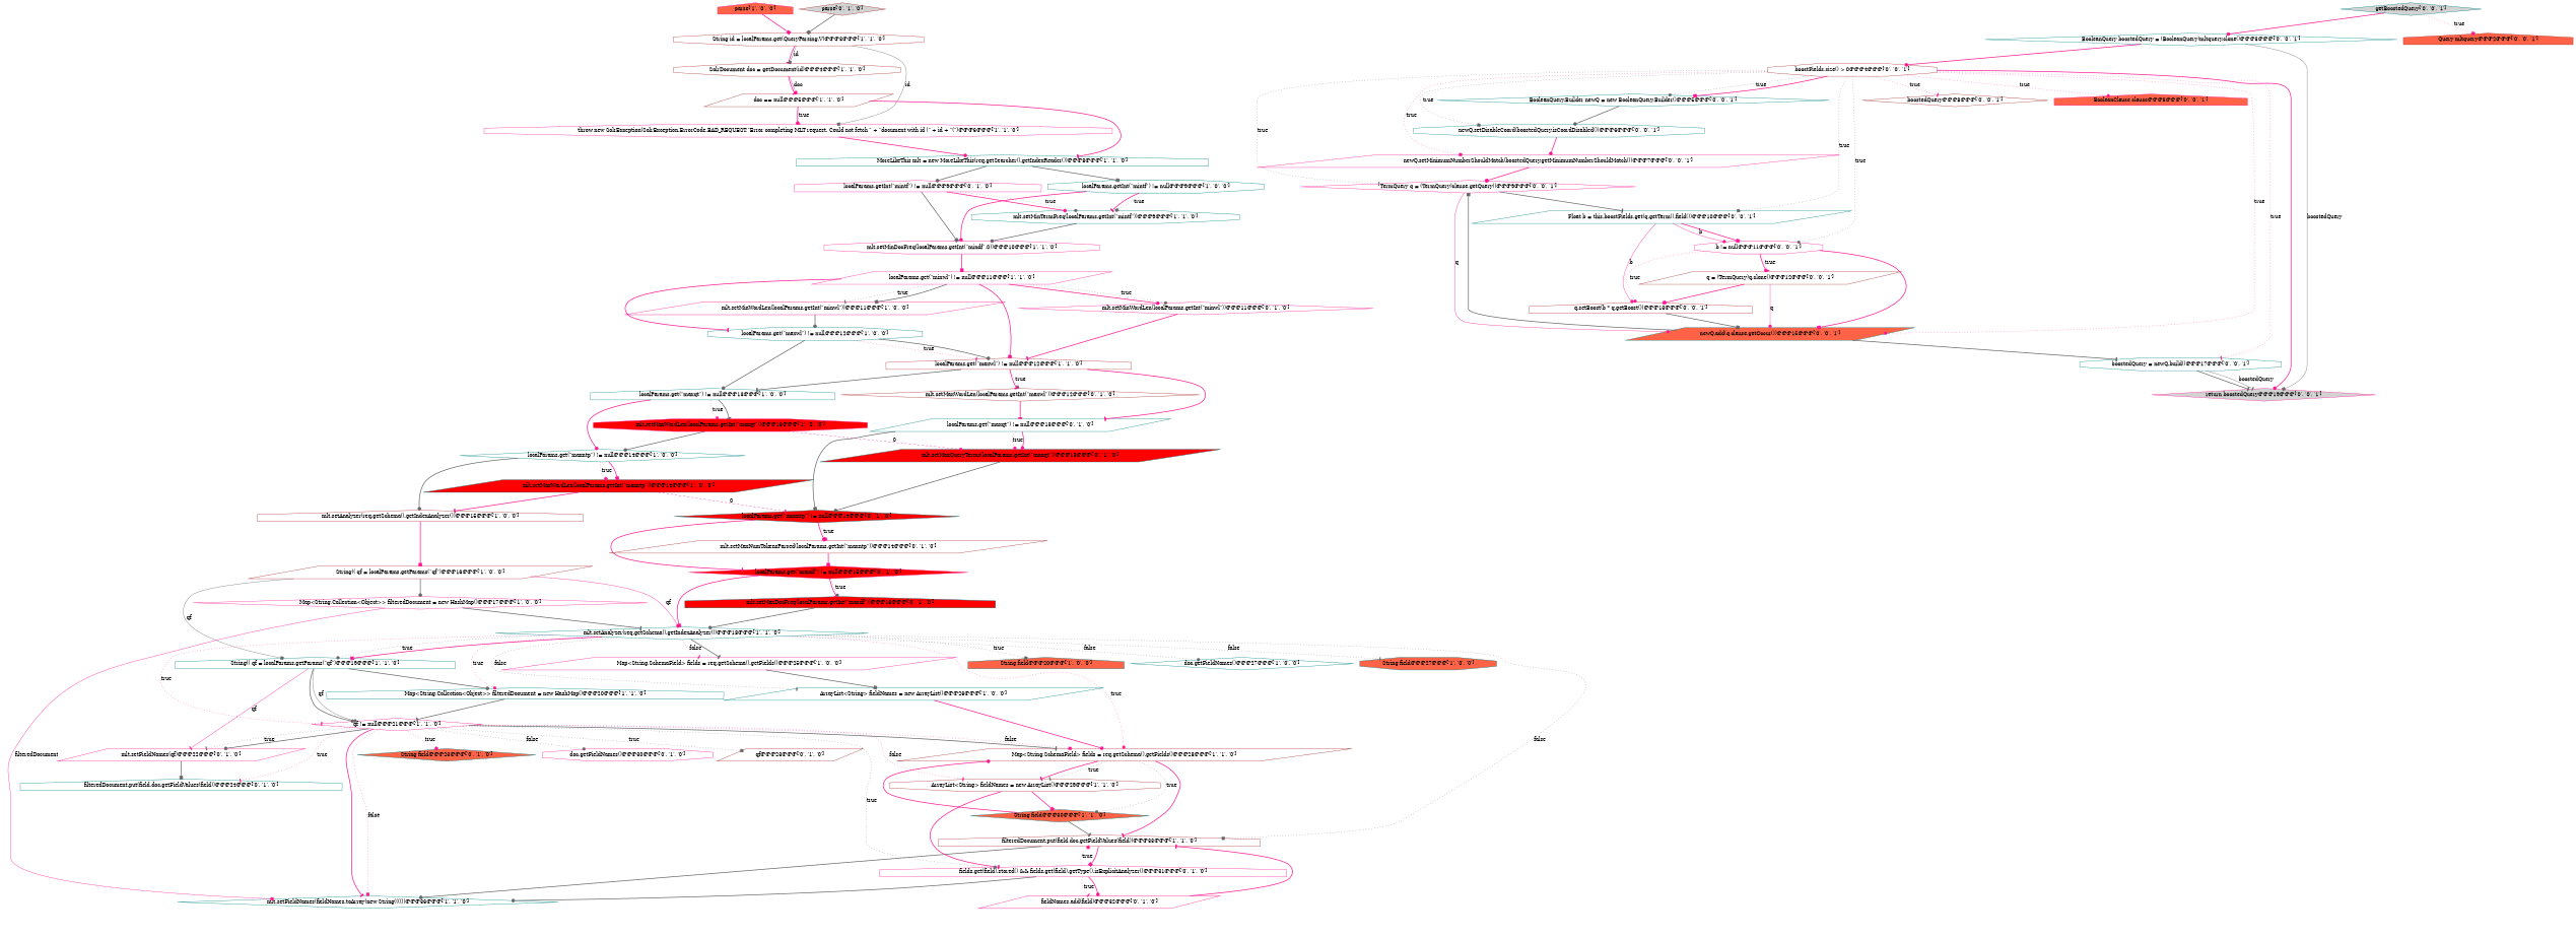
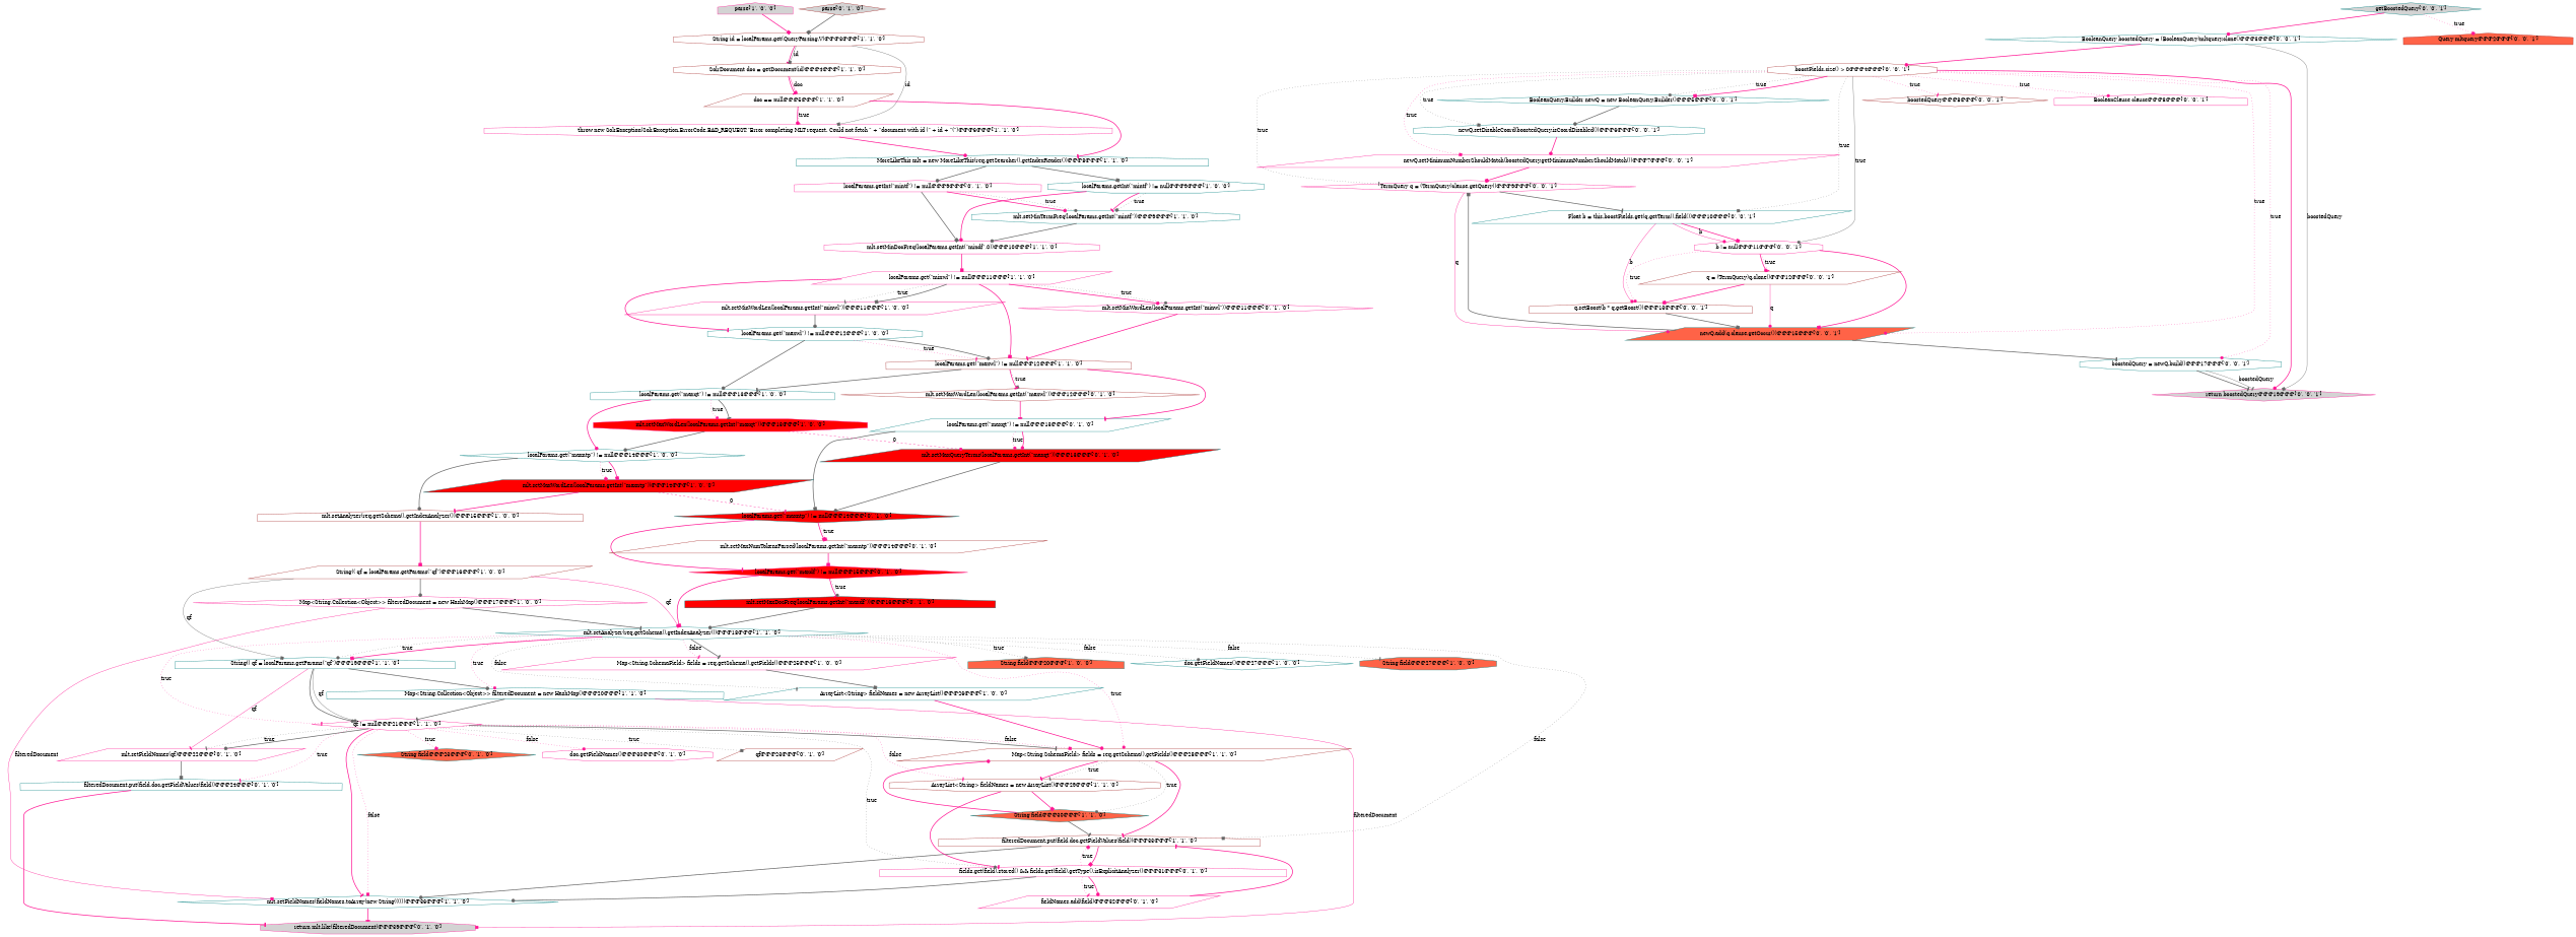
  digraph {
    node [color=teal fillcolor=white shape=diamond style=filled]
    edge [arrowhead=dot color=deeppink style=bold]
    n1 [color=brown label="mlt.setMaxWordLen(localParams.getInt(\"maxwl\"))@@@12@@@['0', '1', '0']"]
    n2 [label="localParams.get(\"maxqt\") != null@@@13@@@['0', '1', '0']" shape=parallelogram]
    n3 [fillcolor=red label="localParams.get(\"maxntp\") != null@@@14@@@['0', '1', '0']"]
    n4 [fillcolor=red label="mlt.setMaxQueryTerms(localParams.getInt(\"maxqt\"))@@@13@@@['0', '1', '0']" shape=parallelogram]
    n5 [color=deeppink fillcolor=red label="localParams.get(\"maxdf\") != null@@@15@@@['0', '1', '0']"]
    n6 [color=brown label="mlt.setMaxNumTokensParsed(localParams.getInt(\"maxntp\"))@@@14@@@['0', '1', '0']" shape=parallelogram]
    n7 [label="mlt.setAnalyzer(req.getSchema().getIndexAnalyzer())@@@18@@@['1', '1', '0']"]
    n8 [fillcolor=red label="mlt.setMaxDocFreq(localParams.getInt(\"maxdf\"))@@@16@@@['0', '1', '0']" shape=house]
    n9 [label="BooleanQuery.Builder newQ = new BooleanQuery.Builder()@@@5@@@['0', '0', '1']"]
    n10 [label="newQ.setDisableCoord(boostedQuery.isCoordDisabled())@@@6@@@['0', '0', '1']" shape=octagon]
    n11 [color=deeppink label="newQ.setMinimumNumberShouldMatch(boostedQuery.getMinimumNumberShouldMatch())@@@7@@@['0', '0', '1']" shape=parallelogram]
    n12 [fillcolor=tomato label="String field@@@30@@@['1', '1', '0']"]
    n13 [color=brown label="filteredDocument.put(field,doc.getFieldValues(field))@@@33@@@['1', '1', '0']" shape=house]
    n14 [color=brown label="Map<String,SchemaField> fields = req.getSchema().getFields()@@@28@@@['1', '1', '0']" shape=parallelogram]
    n15 [color=deeppink label="fields.get(field).stored() && fields.get(field).getType().isExplicitAnalyzer()@@@31@@@['0', '1', '0']" shape=house]
    n16 [label="mlt.setFieldNames(fieldNames.toArray(new String(((())@@@36@@@['1', '1', '0']"]
    n17 [color=brown label="ArrayList<String> fieldNames = new ArrayList()@@@29@@@['1', '1', '0']" shape=octagon]
    n18 [color=deeppink label="throw new SolrException(SolrException.ErrorCode.BAD_REQUEST,\"Error completing MLT request. Could not fetch \" + \"document with id (\" + id + \"(\")@@@6@@@['1', '1', '0']" shape=octagon]
    n19 [label="MoreLikeThis mlt = new MoreLikeThis(req.getSearcher().getIndexReader())@@@8@@@['1', '1', '0']" shape=house]
    n20 [label="localParams.getInt(\"mintf\") != null@@@9@@@['1', '0', '0']" shape=octagon]
    n21 [color=deeppink label="localParams.getInt(\"mintf\") != null@@@9@@@['0', '1', '0']" shape=house]
    n22 [fillcolor=tomato label="String field@@@20@@@['1', '0', '0']" shape=house]
    n23 [color=brown label="String(( qf = localParams.getParams(\"qf\")@@@16@@@['1', '0', '0']" shape=parallelogram]
    n24 [label="String(( qf = localParams.getParams(\"qf\")@@@19@@@['1', '1', '0']" shape=house]
    n25 [color=deeppink label="Map<String,Collection<Object>> filteredDocument = new HashMap()@@@17@@@['1', '0', '0']"]
    n26 [color=deeppink label="qf != null@@@21@@@['1', '1', '0']"]
    n27 [label="Map<String,Collection<Object>> filteredDocument = new HashMap()@@@20@@@['1', '1', '0']" shape=house]
    n28 [color=deeppink label="mlt.setFieldNames(qf)@@@22@@@['0', '1', '0']" shape=parallelogram]
    n29 [label="doc.getFieldNames()@@@27@@@['1', '0', '0']"]
    n30 [fillcolor=tomato label="String field@@@27@@@['1', '0', '0']" shape=octagon]
    n31 [color=deeppink label="Map<String,SchemaField> fields = req.getSchema().getFields()@@@25@@@['1', '0', '0']" shape=parallelogram]
    n32 [label="ArrayList<String> fieldNames = new ArrayList()@@@26@@@['1', '0', '0']" shape=parallelogram]
    n33 [label="filteredDocument.put(field,doc.getFieldValues(field))@@@24@@@['0', '1', '0']" shape=house]
    n34 [fillcolor=tomato label="String field@@@23@@@['0', '1', '0']"]
    n35 [color=deeppink label="doc.getFieldNames()@@@30@@@['0', '1', '0']" shape=octagon]
    n36 [color=brown label="qf@@@23@@@['0', '1', '0']" shape=parallelogram]
+   n37 [color=deeppink fillcolor=lightgray label="return mlt.like(filteredDocument)@@@39@@@['0', '1', '0']" shape=octagon]
    n38 [color=brown label="String id = localParams.get(QueryParsing.V)@@@3@@@['1', '1', '0']" shape=octagon]
    n39 [color=brown label="SolrDocument doc = getDocument(id)@@@4@@@['1', '1', '0']" shape=octagon]
    n40 [color=brown label="doc == null@@@5@@@['1', '1', '0']" shape=parallelogram]
    n41 [color=deeppink label="TermQuery q = (TermQuery)clause.getQuery()@@@9@@@['0', '0', '1']"]
    n42 [color=deeppink label="fieldNames.add(field)@@@32@@@['0', '1', '0']" shape=parallelogram]
    n43 [fillcolor=tomato label="newQ.add(q,clause.getOccur())@@@15@@@['0', '0', '1']" shape=parallelogram]
    n44 [label="boostedQuery = newQ.build()@@@17@@@['0', '0', '1']" shape=octagon]
    n45 [label="Float b = this.boostFields.get(q.getTerm().field())@@@10@@@['0', '0', '1']" shape=parallelogram]
    n46 [color=deeppink fillcolor=lightgray label="return boostedQuery@@@19@@@['0', '0', '1']"]
    n47 [color=brown label="boostedQuery@@@8@@@['0', '0', '1']"]
    n48 [color=deeppink label="mlt.setMinWordLen(localParams.getInt(\"minwl\"))@@@11@@@['0', '1', '0']"]
    n49 [color=brown label="localParams.get(\"maxwl\") != null@@@12@@@['1', '1', '0']" shape=house]
    n50 [label="localParams.get(\"maxqt\") != null@@@13@@@['1', '0', '0']" shape=house]
    n51 [label="localParams.get(\"maxwl\") != null@@@12@@@['1', '0', '0']" shape=octagon]
    n52 [label="localParams.get(\"maxntp\") != null@@@14@@@['1', '0', '0']"]
    n53 [color=deeppink fillcolor=red label="mlt.setMaxWordLen(localParams.getInt(\"maxqt\"))@@@13@@@['1', '0', '0']" shape=octagon]
-   n54 [color=deeppink fillcolor=tomato label="parse['1', '0', '0']" shape=house]
+   n54 [color=deeppink fillcolor=lightgray label="parse['1', '0', '0']" shape=house]
    n55 [color=brown label="boostFields.size() > 0@@@4@@@['0', '0', '1']" shape=octagon]
-   n56 [color=deeppink fillcolor=tomato label="BooleanClause clause@@@8@@@['0', '0', '1']" shape=house]
+   n56 [color=deeppink label="BooleanClause clause@@@8@@@['0', '0', '1']" shape=house]
    n57 [color=deeppink label="b != null@@@11@@@['0', '0', '1']" shape=octagon]
    n58 [color=brown label="q.setBoost(b * q.getBoost())@@@13@@@['0', '0', '1']" shape=house]
    n59 [color=brown label="q = (TermQuery)q.clone()@@@12@@@['0', '0', '1']" shape=parallelogram]
    n60 [color=deeppink label="mlt.setMinWordLen(localParams.getInt(\"minwl\"))@@@11@@@['1', '0', '0']" shape=parallelogram]
    n61 [color=deeppink label="mlt.setMinDocFreq(localParams.getInt(\"mindf\",0))@@@10@@@['1', '1', '0']" shape=octagon]
    n62 [label="mlt.setMinTermFreq(localParams.getInt(\"mintf\"))@@@9@@@['1', '1', '0']" shape=octagon]
    n63 [color=deeppink label="localParams.get(\"minwl\") != null@@@11@@@['1', '1', '0']" shape=parallelogram]
    n64 [fillcolor=red label="mlt.setMaxWordLen(localParams.getInt(\"maxntp\"))@@@14@@@['1', '0', '0']" shape=parallelogram]
    n65 [color=brown label="mlt.setAnalyzer(req.getSchema().getIndexAnalyzer())@@@15@@@['1', '0', '0']" shape=house]
    n66 [color=brown fillcolor=lightgray label="parse['0', '1', '0']"]
    n67 [color=brown fillcolor=tomato label="Query mltquery@@@2@@@['0', '0', '1']" shape=house]
    n68 [label="BooleanQuery boostedQuery = (BooleanQuery)mltquery.clone()@@@3@@@['0', '0', '1']"]
    n69 [fillcolor=lightgray label="getBoostedQuery['0', '0', '1']"]
    n1 -> n2 [arrowhead=tee]
    n2 -> n3 [arrowhead=box color=gray40]
    n2 -> n4 [label=true style=dotted]
    n2 -> n4
    n3 -> n5 [arrowhead=tee]
    n3 -> n6 [arrowhead=box]
    n3 -> n6 [arrowhead=box label=true style=dotted]
    n4 -> n3 [color=gray40]
    n5 -> n7 [arrowhead=box]
    n5 -> n8 [arrowhead=tee]
    n5 -> n8 [color=gray40 label=true style=dotted]
    n6 -> n5 [arrowhead=box]
    n7 -> n13 [arrowhead=box color=gray40 label=false style=dotted]
    n7 -> n14 [label=true style=dotted]
    n7 -> n22 [arrowhead=box color=gray40 label=true style=dotted]
    n7 -> n24 [arrowhead=box]
    n7 -> n24 [color=gray40 label=true style=dotted]
    n7 -> n26 [arrowhead=tee label=true style=dotted]
    n7 -> n27 [label=true style=dotted]
    n7 -> n29 [color=gray40 label=false style=dotted]
    n7 -> n30 [arrowhead=tee color=gray40 label=false style=dotted]
    n7 -> n31 [arrowhead=tee color=gray40]
    n7 -> n31 [arrowhead=tee label=false style=dotted]
    n7 -> n32 [arrowhead=tee color=gray40 label=false style=dotted]
    n8 -> n7 [color=gray40]
    n9 -> n10 [color=gray40]
    n10 -> n11
    n11 -> n41 [arrowhead=box]
    n12 -> n13 [arrowhead=tee color=gray40]
    n12 -> n14
    n13 -> n15 [arrowhead=box]
    n13 -> n16 [color=gray40]
    n14 -> n12 [color=gray40 label=true style=dotted]
    n14 -> n13 [arrowhead=tee]
    n14 -> n17 [arrowhead=tee]
    n14 -> n17 [arrowhead=tee color=gray40 label=true style=dotted]
    n15 -> n13 [arrowhead=box label=true style=dotted]
    n15 -> n16 [color=gray40]
    n15 -> n42 [arrowhead=tee label=true style=dotted]
    n15 -> n42
+   n16 -> n37 [arrowhead=tee]
    n17 -> n12 [arrowhead=box]
    n17 -> n15 [arrowhead=tee]
    n18 -> n19
    n19 -> n20 [arrowhead=box color=gray40]
    n19 -> n21 [color=gray40]
    n20 -> n61
    n20 -> n62 [arrowhead=box color=gray40 label=true style=dotted]
    n20 -> n62 [arrowhead=tee]
    n21 -> n61 [arrowhead=box color=gray40]
    n21 -> n62
    n21 -> n62 [color=gray40 label=true style=dotted]
    n23 -> n7 [arrowhead=box label=qf style=solid]
    n23 -> n24 [arrowhead=box color=gray40 label=qf style=solid]
    n23 -> n25 [color=gray40]
    n24 -> n26 [color=gray40 label=qf style=solid]
    n24 -> n26 [color=gray40]
    n24 -> n27 [color=gray40]
    n24 -> n28 [arrowhead=tee label=qf style=solid]
    n25 -> n7 [arrowhead=tee color=gray40]
    n25 -> n16 [arrowhead=box label=filteredDocument style=solid]
    n26 -> n14 [arrowhead=tee color=gray40]
    n26 -> n14 [arrowhead=box label=false style=dotted]
    n26 -> n15 [color=gray40 label=true style=dotted]
    n26 -> n16 [arrowhead=box label=false style=dotted]
    n26 -> n16 [arrowhead=tee]
    n26 -> n17 [arrowhead=tee label=false style=dotted]
    n26 -> n28 [color=gray40]
    n26 -> n28 [arrowhead=tee color=gray40 label=true style=dotted]
    n26 -> n33 [arrowhead=tee label=true style=dotted]
    n26 -> n34 [arrowhead=box label=true style=dotted]
-   n26 -> n35 [color=gray40 label=false style=dotted]
+   n26 -> n35 [label=false style=dotted]
    n26 -> n36 [arrowhead=box color=gray40 label=true style=dotted]
    n27 -> n26 [arrowhead=tee color=gray40]
+   n27 -> n37 [arrowhead=box label=filteredDocument style=solid]
    n28 -> n33 [arrowhead=box color=gray40]
    n31 -> n32 [arrowhead=box color=gray40]
    n32 -> n14
+   n33 -> n37 [arrowhead=tee]
    n38 -> n18 [arrowhead=box color=gray40 label=id style=solid]
    n38 -> n39 [arrowhead=tee]
    n38 -> n39 [arrowhead=box color=gray40 label=id style=solid]
    n39 -> n40 [arrowhead=box label=doc style=solid]
    n39 -> n40 [arrowhead=tee]
    n40 -> n18 [arrowhead=tee label=true style=dotted]
    n40 -> n18
    n40 -> n19 [arrowhead=tee]
    n41 -> n43 [label=q style=solid]
    n41 -> n45 [arrowhead=tee color=gray40]
    n42 -> n13 [arrowhead=tee]
    n43 -> n41 [arrowhead=box color=gray40]
    n43 -> n44 [arrowhead=tee color=gray40]
    n44 -> n46 [arrowhead=tee color=gray40]
    n44 -> n46 [arrowhead=tee color=gray40 label=boostedQuery style=solid]
    n45 -> n57 [arrowhead=box]
    n45 -> n57 [label=b style=solid]
    n45 -> n58 [label=b style=solid]
    n48 -> n49 [arrowhead=tee]
    n49 -> n1 [arrowhead=box color=gray40 label=true style=dotted]
    n49 -> n1 [arrowhead=tee]
    n49 -> n2 [arrowhead=tee]
    n49 -> n50 [arrowhead=tee color=gray40]
    n50 -> n52
    n50 -> n53 [arrowhead=tee color=gray40]
    n50 -> n53 [label=true style=dotted]
    n51 -> n49 [arrowhead=tee label=true style=dotted]
    n51 -> n49 [color=gray40]
    n51 -> n50 [color=gray40]
    n52 -> n64 [arrowhead=box]
    n52 -> n64 [arrowhead=box label=true style=dotted]
    n52 -> n65 [color=gray40]
    n53 -> n4 [label=0 style=dashed]
    n53 -> n52 [color=gray40]
    n54 -> n38 [arrowhead=box]
    n55 -> n9 [color=gray40 label=true style=dotted]
    n55 -> n9 [arrowhead=box]
    n55 -> n10 [arrowhead=box color=gray40 label=true style=dotted]
    n55 -> n11 [arrowhead=box label=true style=dotted]
    n55 -> n41 [arrowhead=tee color=gray40 label=true style=dotted]
    n55 -> n43 [label=true style=dotted]
-   n55 -> n44 [arrowhead=tee label=true style=dotted]
+   n55 -> n44 [label=true style=dotted]
    n55 -> n45 [arrowhead=box color=gray40 label=true style=dotted]
    n55 -> n46
    n55 -> n47 [arrowhead=tee label=true style=dotted]
    n55 -> n56 [label=true style=dotted]
-   n55 -> n57 [color=gray40 label=true style=dotted]
+   n55 -> n57 [color=gray40 label=true style=solid]
    n57 -> n43 [arrowhead=box]
    n57 -> n58 [label=true style=dotted]
    n57 -> n59 [arrowhead=tee label=true style=dotted]
    n57 -> n59
    n58 -> n43 [arrowhead=box color=gray40]
    n59 -> n43 [label=q style=solid]
    n59 -> n58 [arrowhead=box]
    n60 -> n51 [color=gray40]
    n61 -> n63 [arrowhead=box]
    n62 -> n61 [color=gray40]
    n63 -> n48
    n63 -> n48 [color=gray40 label=true style=dotted]
    n63 -> n49 [arrowhead=box]
    n63 -> n51 [arrowhead=tee]
    n63 -> n60 [arrowhead=tee color=gray40 label=true style=dotted]
    n63 -> n60 [arrowhead=box color=gray40]
    n64 -> n3 [arrowhead=tee label=0 style=dashed]
    n64 -> n65 [arrowhead=tee]
    n65 -> n23 [arrowhead=box]
    n66 -> n38 [arrowhead=box color=gray40]
    n68 -> n46 [arrowhead=box color=gray40 label=boostedQuery style=solid]
    n68 -> n55
    n69 -> n67 [arrowhead=box label=true style=dotted]
    n69 -> n68
  }
